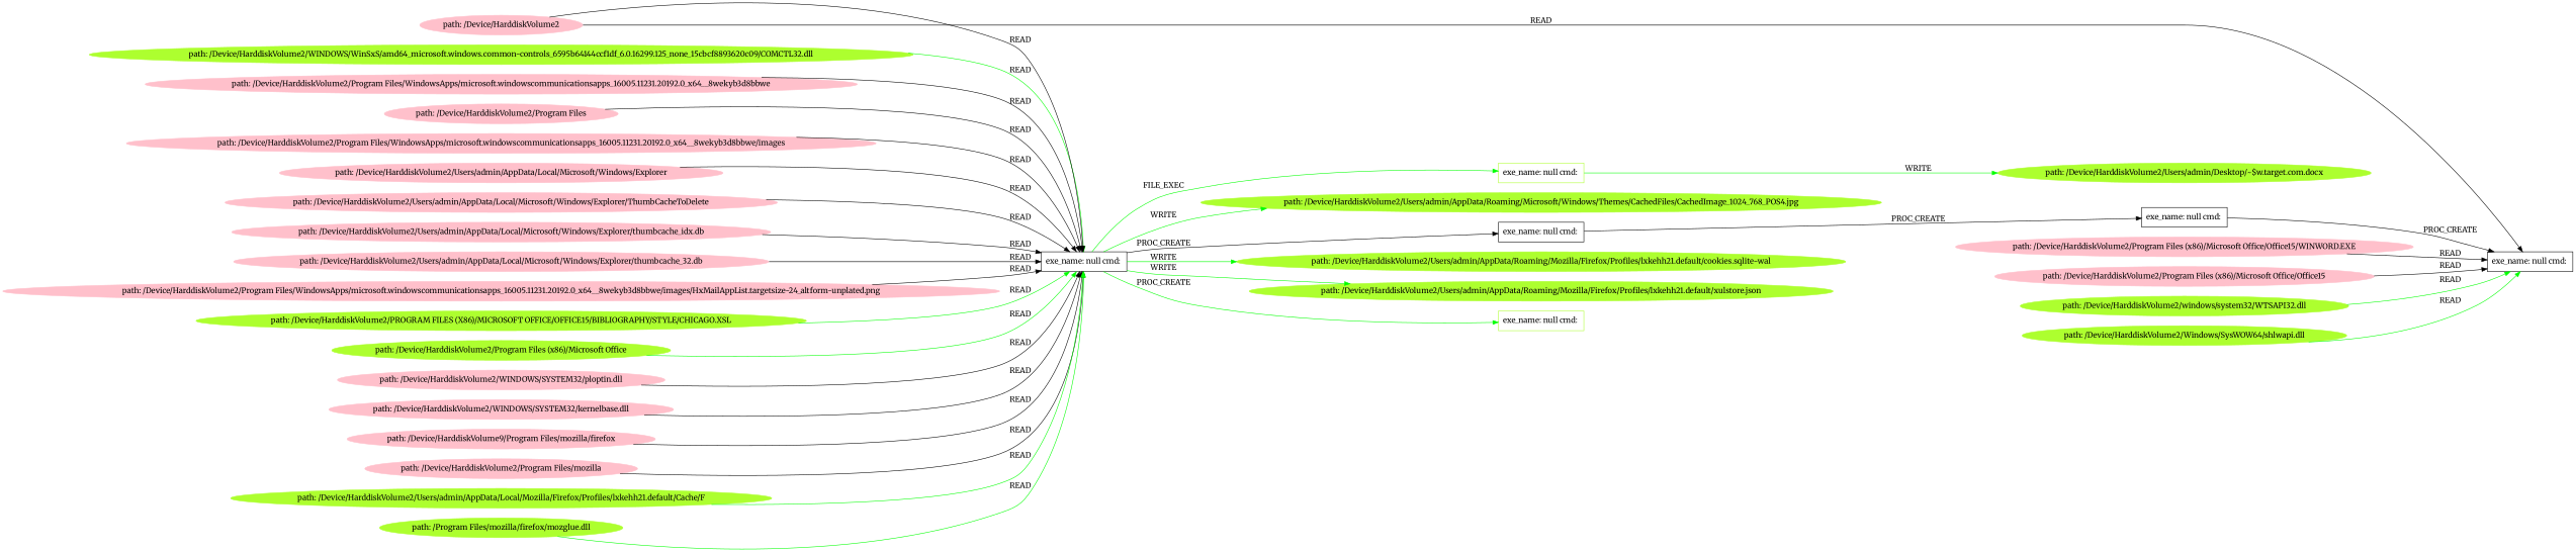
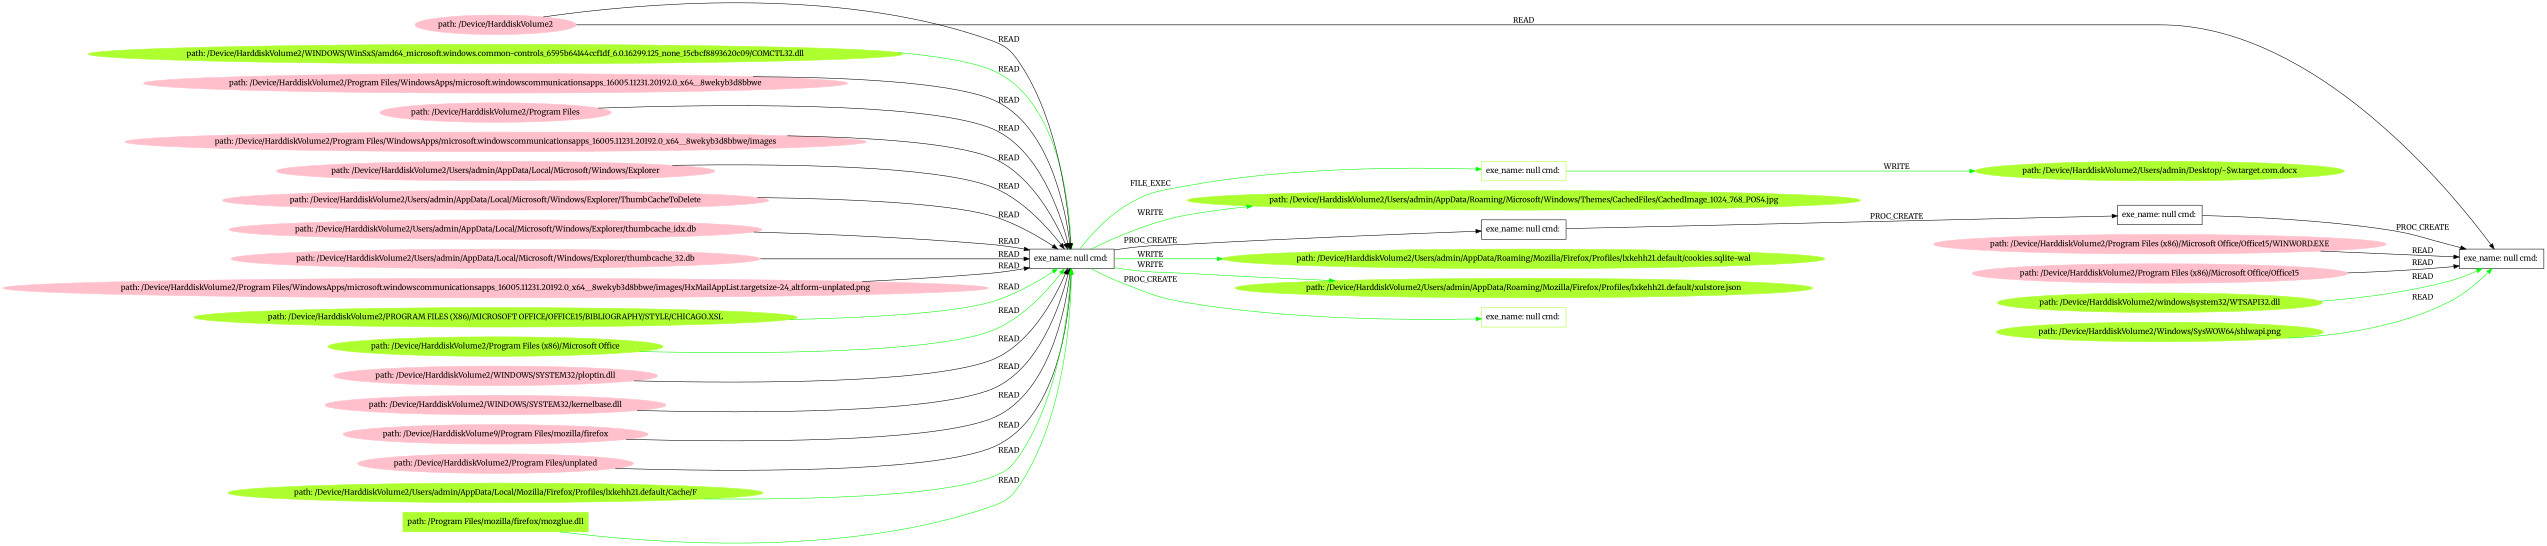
  digraph {
    fontname=Merriweather
    rankdir=LR
    node [color=pink fontname=Merriweather shape=oval style=filled]
    edge [color=black fontname=Merriweather]
    n1 [color=black label="exe_name: null cmd: " shape=box style=solid]
    n2 [color=greenyellow label="exe_name: null cmd: " shape=box style=solid]
    n3 [color=greenyellow label="path: /Device/HarddiskVolume2/Users/admin/AppData/Roaming/Microsoft/Windows/Themes/CachedFiles/CachedImage_1024_768_POS4.jpg"]
    n4 [color=black label="exe_name: null cmd: " shape=box style=solid]
    n5 [color=greenyellow label="path: /Device/HarddiskVolume2/Users/admin/AppData/Roaming/Mozilla/Firefox/Profiles/lxkehh21.default/cookies.sqlite-wal"]
    n6 [color=greenyellow label="path: /Device/HarddiskVolume2/Users/admin/AppData/Roaming/Mozilla/Firefox/Profiles/lxkehh21.default/xulstore.json"]
    n7 [color=greenyellow label="exe_name: null cmd: " shape=box style=solid]
    n8 [color=greenyellow label="path: /Device/HarddiskVolume2/Users/admin/Desktop/~$w.target.com.docx"]
    n9 [color=black label="exe_name: null cmd: " shape=box style=solid]
    n10 [color=greenyellow label="path: /Device/HarddiskVolume2/WINDOWS/WinSxS/amd64_microsoft.windows.common-controls_6595b64144ccf1df_6.0.16299.125_none_15cbcf8893620c09/COMCTL32.dll"]
    n11 [label="path: /Device/HarddiskVolume2"]
    n12 [color=black label="exe_name: null cmd: " shape=box style=solid]
    n13 [label="path: /Device/HarddiskVolume2/Program Files/WindowsApps/microsoft.windowscommunicationsapps_16005.11231.20192.0_x64__8wekyb3d8bbwe"]
    n14 [label="path: /Device/HarddiskVolume2/Program Files"]
    n15 [label="path: /Device/HarddiskVolume2/Program Files/WindowsApps/microsoft.windowscommunicationsapps_16005.11231.20192.0_x64__8wekyb3d8bbwe/images"]
    n16 [label="path: /Device/HarddiskVolume2/Users/admin/AppData/Local/Microsoft/Windows/Explorer"]
    n17 [label="path: /Device/HarddiskVolume2/Users/admin/AppData/Local/Microsoft/Windows/Explorer/ThumbCacheToDelete"]
    n18 [label="path: /Device/HarddiskVolume2/Users/admin/AppData/Local/Microsoft/Windows/Explorer/thumbcache_idx.db"]
    n19 [label="path: /Device/HarddiskVolume2/Users/admin/AppData/Local/Microsoft/Windows/Explorer/thumbcache_32.db"]
    n20 [label="path: /Device/HarddiskVolume2/Program Files/WindowsApps/microsoft.windowscommunicationsapps_16005.11231.20192.0_x64__8wekyb3d8bbwe/images/HxMailAppList.targetsize-24_altform-unplated.png"]
    n21 [color=greenyellow label="path: /Device/HarddiskVolume2/PROGRAM FILES (X86)/MICROSOFT OFFICE/OFFICE15/BIBLIOGRAPHY/STYLE/CHICAGO.XSL"]
    n22 [color=greenyellow label="path: /Device/HarddiskVolume2/Program Files (x86)/Microsoft Office"]
    n23 [label="path: /Device/HarddiskVolume2/WINDOWS/SYSTEM32/ploptin.dll"]
    n24 [label="path: /Device/HarddiskVolume2/WINDOWS/SYSTEM32/kernelbase.dll"]
    n25 [label="path: /Device/HarddiskVolume9/Program Files/mozilla/firefox"]
-   n26 [label="path: /Device/HarddiskVolume2/Program Files/mozilla"]
+   n26 [label="path: /Device/HarddiskVolume2/Program Files/unplated"]
    n27 [label="path: /Device/HarddiskVolume2/Program Files (x86)/Microsoft Office/Office15/WINWORD.EXE"]
    n28 [label="path: /Device/HarddiskVolume2/Program Files (x86)/Microsoft Office/Office15"]
    n29 [color=greenyellow label="path: /Device/HarddiskVolume2/Users/admin/AppData/Local/Mozilla/Firefox/Profiles/lxkehh21.default/Cache/F"]
-   n30 [color=greenyellow label="path: /Program Files/mozilla/firefox/mozglue.dll"]
+   n30 [color=greenyellow label="path: /Program Files/mozilla/firefox/mozglue.dll" shape=box]
    n31 [color=greenyellow label="path: /Device/HarddiskVolume2/windows/system32/WTSAPI32.dll"]
-   n32 [color=greenyellow label="path: /Device/HarddiskVolume2/Windows/SysWOW64/shlwapi.dll"]
+   n32 [color=greenyellow label="path: /Device/HarddiskVolume2/Windows/SysWOW64/shlwapi.png"]
    n1 -> n2 [color=green label=FILE_EXEC]
    n1 -> n3 [color=green label=WRITE]
    n1 -> n4 [label=PROC_CREATE]
    n1 -> n5 [color=green label=WRITE]
    n1 -> n6 [color=green label=WRITE]
    n1 -> n7 [color=green label=PROC_CREATE]
    n2 -> n8 [color=green label=WRITE]
    n4 -> n9 [label=PROC_CREATE]
    n9 -> n12 [label=PROC_CREATE]
    n10 -> n1 [color=green label=READ]
    n11 -> n1 [label=READ]
    n11 -> n12 [label=READ]
    n13 -> n1 [label=READ]
    n14 -> n1 [label=READ]
    n15 -> n1 [label=READ]
    n16 -> n1 [label=READ]
    n17 -> n1 [label=READ]
    n18 -> n1 [label=READ]
    n19 -> n1 [label=READ]
    n20 -> n1 [label=READ]
    n21 -> n1 [color=green label=READ]
    n22 -> n1 [color=green label=READ]
    n23 -> n1 [label=READ]
    n24 -> n1 [label=READ]
    n25 -> n1 [label=READ]
    n26 -> n1 [label=READ]
    n27 -> n12 [label=READ]
    n28 -> n12 [label=READ]
    n29 -> n1 [color=green label=READ]
    n30 -> n1 [color=green label=READ]
    n31 -> n12 [color=green label=READ]
    n32 -> n12 [color=green label=READ]
  }
